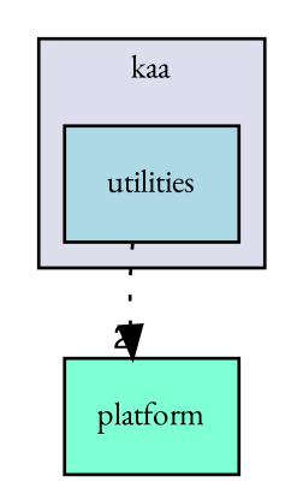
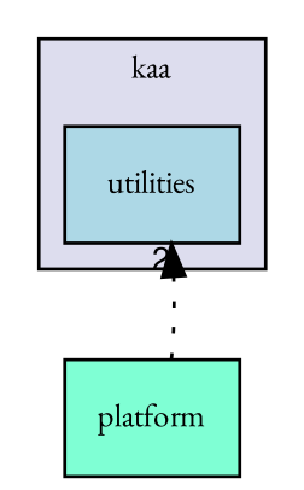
  digraph {
    compound=true
    fontname="EB Garamond"
    node [fontname="EB Garamond" fontsize=10 shape=box style=filled]
    n1 [fillcolor=lightblue label=utilities pencolor=black]
    n2 [label=platform fillcolor=aquamarine]
    subgraph cluster_1 {
      bgcolor="#ddddee"
      fontsize=10
      label=kaa
      pencolor=black
      n1
    }
-   n1 -> n2 [headlabel=2 labeldistance=1.5 labelfontname=FreeSans labelfontsize=10 style=dotted arrowhead=normal fontname="EB Garamond"]
+   n2 -> n1 [headlabel=2 labeldistance=1.5 labelfontname=FreeSans labelfontsize=10 style=dotted arrowhead=normal fontname="EB Garamond"]
  }
